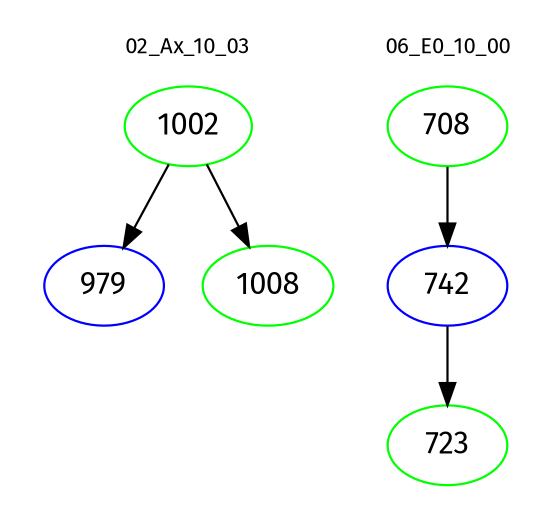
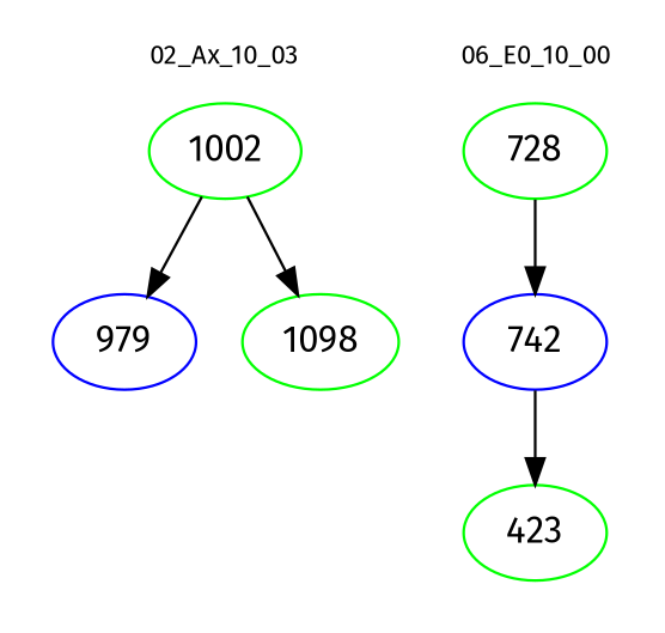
  digraph {
    fontname="Fira Sans"
    node [color=green fontname="Fira Sans"]
    edge [color=black fontname="Fira Sans"]
    n1 [label=1002]
    n2 [color=blue label=979]
-   n3 [label=1008]
-   n4 [label=708]
+   n3 [label=1098]
+   n4 [label=728]
    n5 [color=blue label=742]
-   n6 [label=723]
+   n6 [label=423]
    subgraph cluster_1 {
      color=white
      fontsize=10
      label="02_Ax_10_03"
      n1
      n2
      n3
    }
    subgraph cluster_2 {
      color=white
      fontsize=10
      label="06_E0_10_00"
      n4
      n5
      n6
    }
    n1 -> n2
    n1 -> n3
    n4 -> n5
    n5 -> n6
  }
